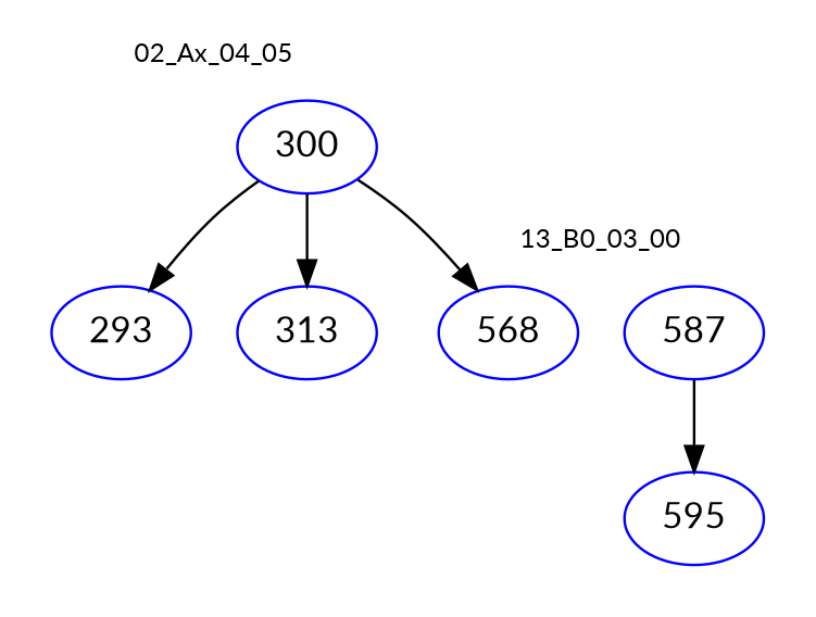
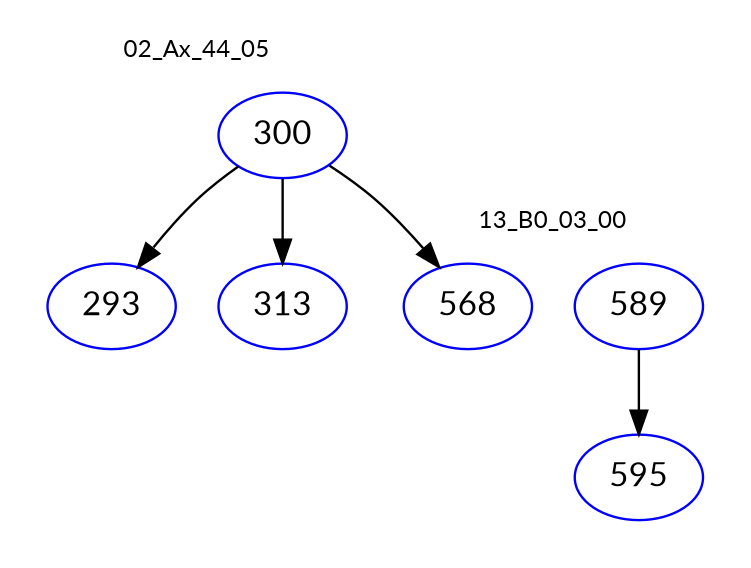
  digraph {
    fontname=Lato
    node [color=blue fontname=Lato]
    edge [color=black fontname=Lato]
    n1 [label=300]
    n2 [label=293]
    n3 [label=313]
-   n4 [label=587]
+   n4 [label=589]
    n5 [label=568]
    n6 [label=595]
    subgraph cluster_1 {
      color=white
      fontsize=10
-     label="02_Ax_04_05"
+     label="02_Ax_44_05"
      n1
      n2
      n3
    }
    subgraph cluster_2 {
      color=white
      fontsize=10
      label="13_B0_03_00"
      n4
      n5
      n6
    }
    n1 -> n2
    n1 -> n3
    n1 -> n5
    n4 -> n6
  }
